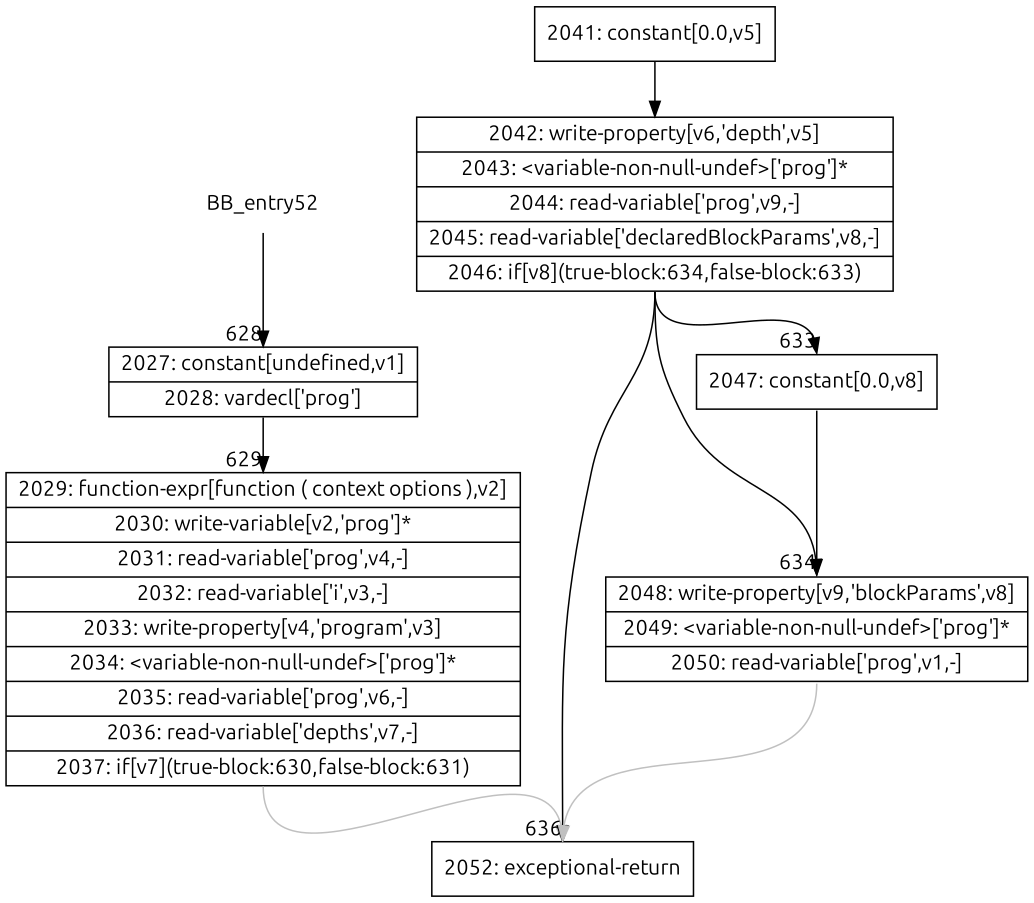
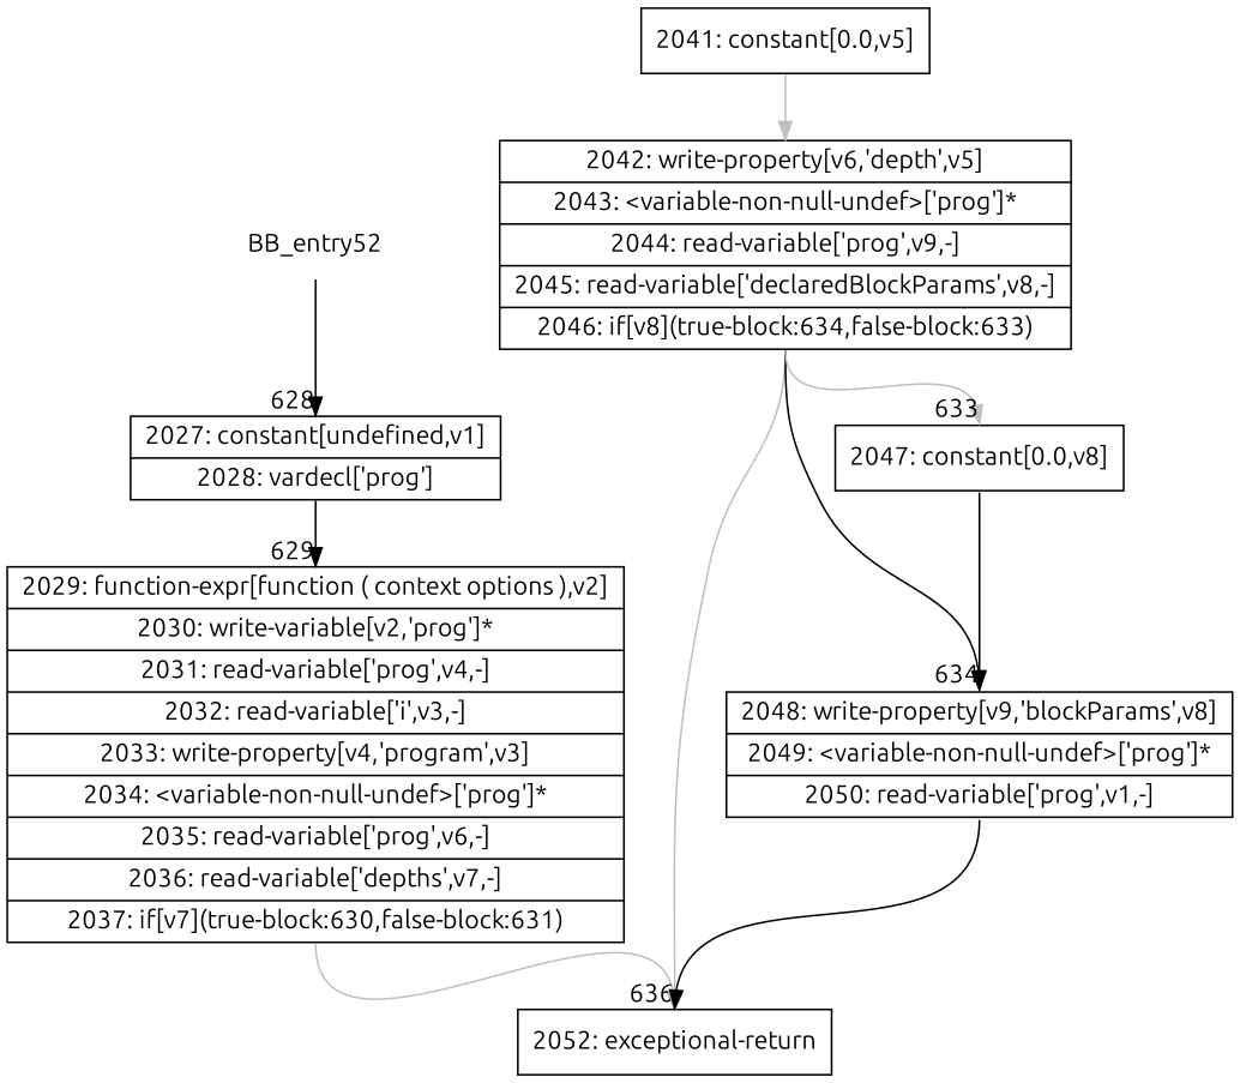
  digraph {
    fontname=Ubuntu
    rankdir=TD
    node [fontname=Ubuntu shape=record]
    edge [fontname=Ubuntu headport=n tailport=s]
    n1 [label=BB_entry52 shape=none]
    n2 [label="{2027: constant[undefined,v1]|2028: vardecl['prog']}"]
    n3 [label="{2029: function-expr[function ( context options ),v2]|2030: write-variable[v2,'prog']*|2031: read-variable['prog',v4,-]|2032: read-variable['i',v3,-]|2033: write-property[v4,'program',v3]|2034: \<variable-non-null-undef\>['prog']*|2035: read-variable['prog',v6,-]|2036: read-variable['depths',v7,-]|2037: if[v7](true-block:630,false-block:631)}"]
    n4 [label="{2052: exceptional-return}"]
    n5 [label="{2041: constant[0.0,v5]}"]
    n6 [label="{2042: write-property[v6,'depth',v5]|2043: \<variable-non-null-undef\>['prog']*|2044: read-variable['prog',v9,-]|2045: read-variable['declaredBlockParams',v8,-]|2046: if[v8](true-block:634,false-block:633)}"]
    n7 [label="{2048: write-property[v9,'blockParams',v8]|2049: \<variable-non-null-undef\>['prog']*|2050: read-variable['prog',v1,-]}"]
    n8 [label="{2047: constant[0.0,v8]}"]
    n1 -> n2 [headlabel="    628"]
    n2 -> n3 [headlabel="      629"]
    n3 -> n4 [color=gray headlabel="      636"]
-   n5 -> n6
-   n6 -> n4 [color=black]
+   n5 -> n6 [color=gray]
+   n6 -> n4 [color=gray]
    n6 -> n7 [headlabel="      634"]
-   n6 -> n8 [headlabel="      633"]
-   n7 -> n4 [color=gray]
+   n6 -> n8 [headlabel="      633" color=gray]
+   n7 -> n4 [color=black]
    n8 -> n7
  }
